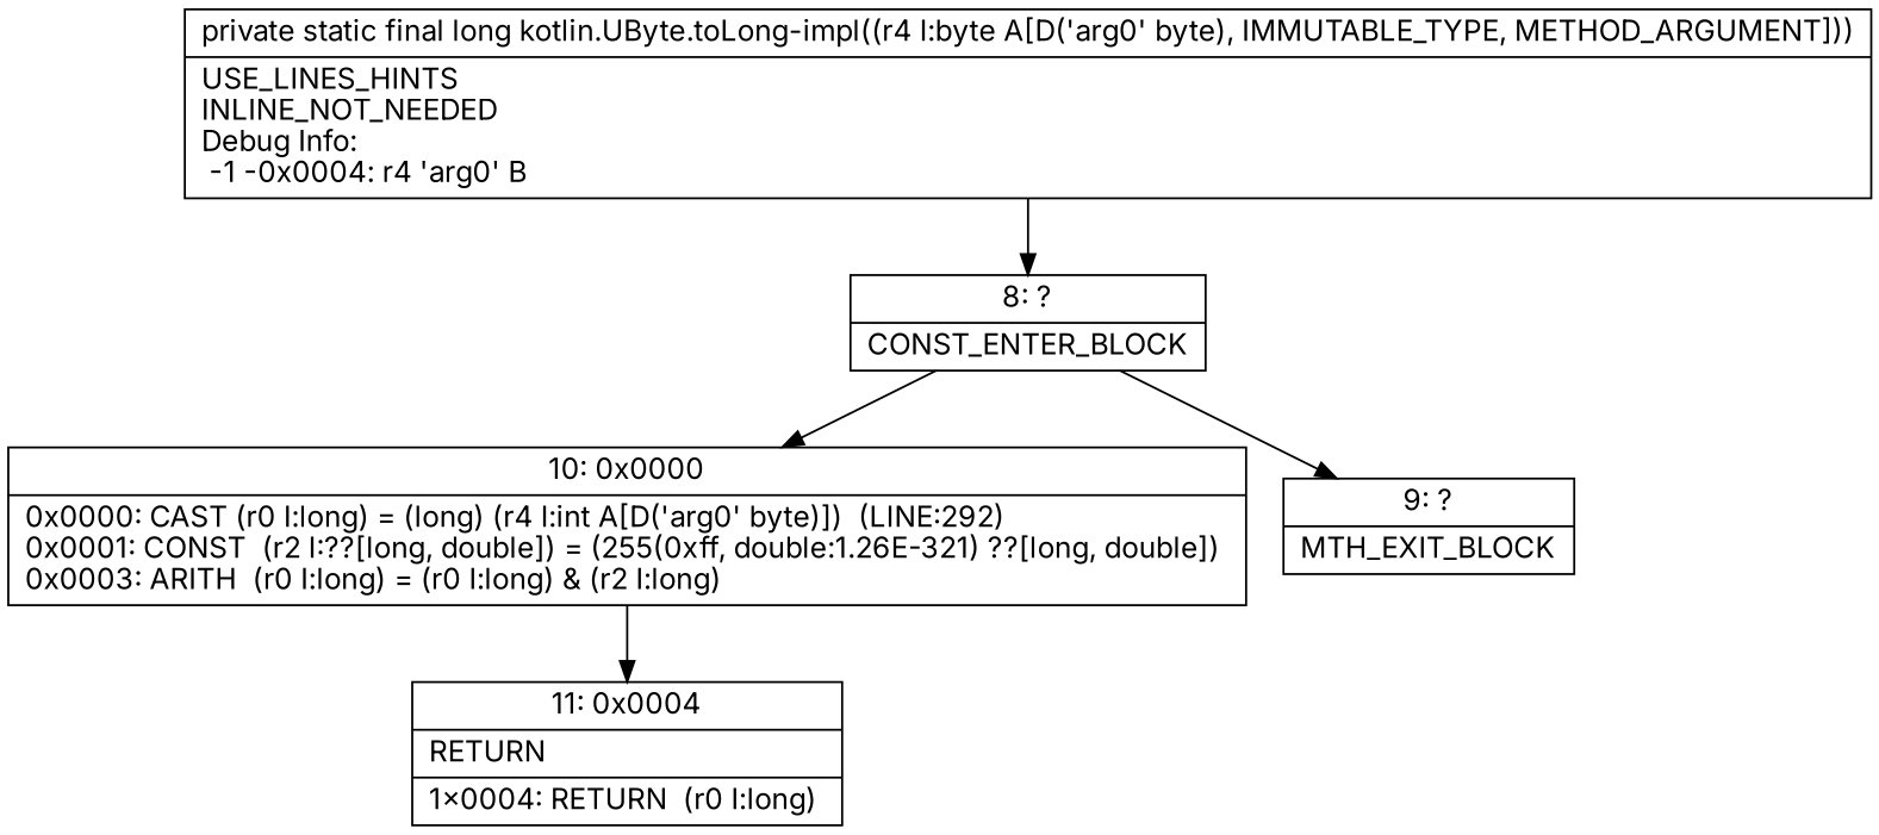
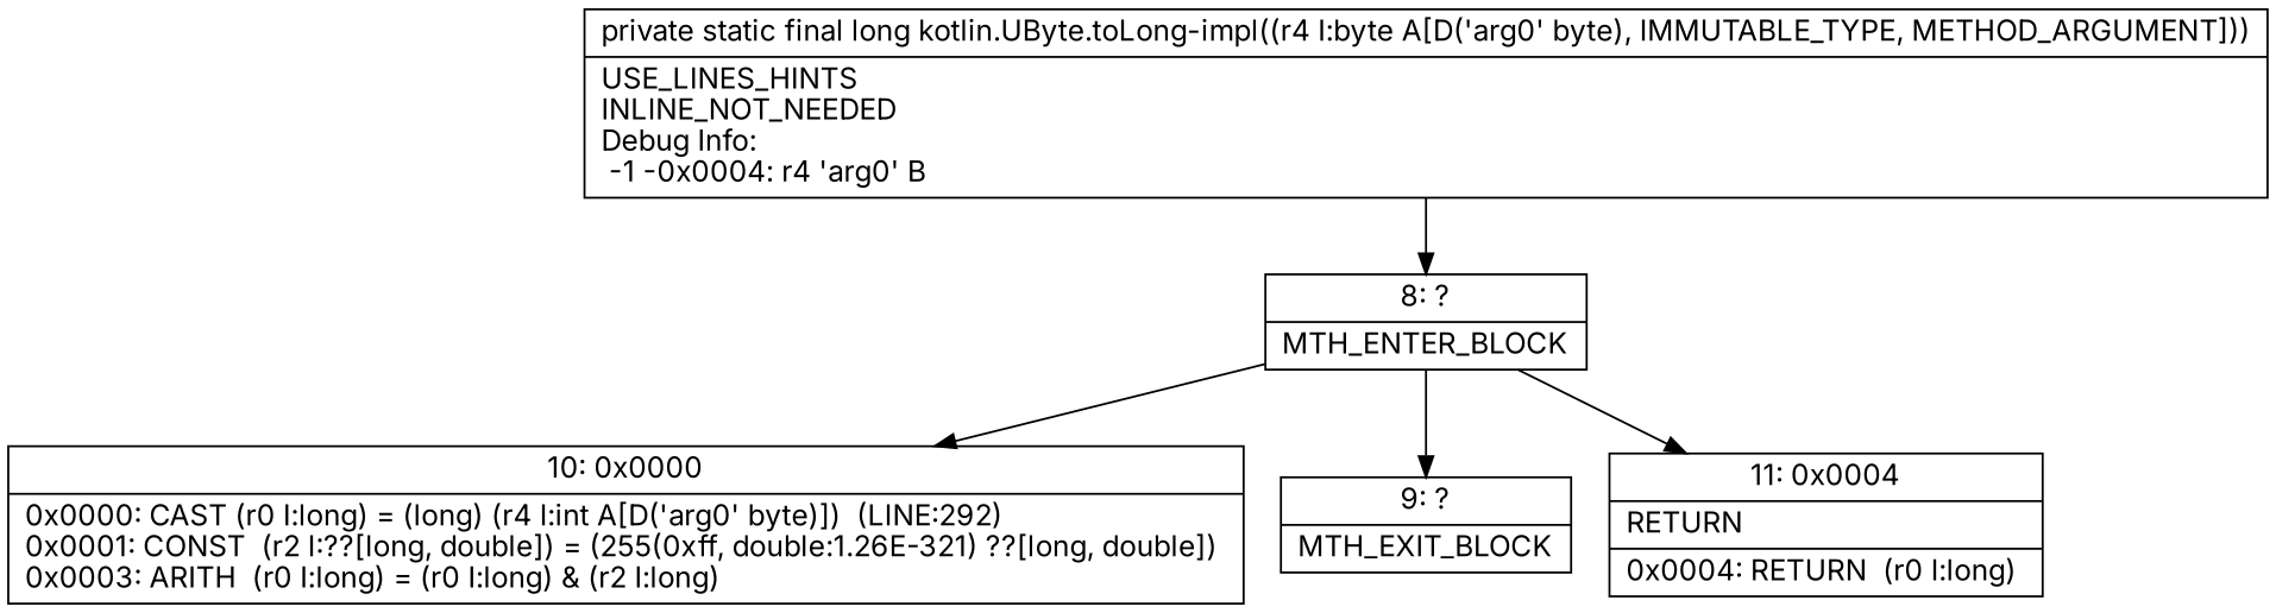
  digraph {
    fontname=Inter
    node [fontname=Inter shape=record]
    edge [fontname=Inter]
-   n1 [label="{8\:\ ?|CONST_ENTER_BLOCK\l}"]
+   n1 [label="{8\:\ ?|MTH_ENTER_BLOCK\l}"]
    n2 [label="{10\:\ 0x0000|0x0000: CAST (r0 I:long) = (long) (r4 I:int A[D('arg0' byte)])  (LINE:292)\l0x0001: CONST  (r2 I:??[long, double]) = (255(0xff, double:1.26E\-321) ??[long, double]) \l0x0003: ARITH  (r0 I:long) = (r0 I:long) & (r2 I:long) \l}"]
    n3 [label="{9\:\ ?|MTH_EXIT_BLOCK\l}"]
-   n4 [label="{11\:\ 0x0004|RETURN\l|1x0004: RETURN  (r0 I:long) \l}"]
+   n4 [label="{11\:\ 0x0004|RETURN\l|0x0004: RETURN  (r0 I:long) \l}"]
    n5 [label="{private static final long kotlin.UByte.toLong\-impl((r4 I:byte A[D('arg0' byte), IMMUTABLE_TYPE, METHOD_ARGUMENT]))  | USE_LINES_HINTS\lINLINE_NOT_NEEDED\lDebug Info:\l  \-1 \-0x0004: r4 'arg0' B\l}"]
    n1 -> n2
    n1 -> n3
-   n2 -> n4
+   n1 -> n4
    n5 -> n1
  }
